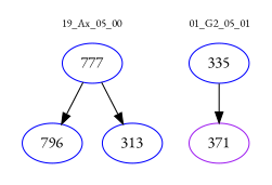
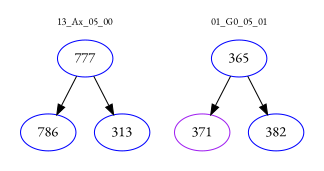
  digraph {
    fontname="EB Garamond"
    node [color=blue fontname="EB Garamond"]
    edge [color=black fontname="EB Garamond"]
    n1 [label=777]
-   n2 [label=796]
+   n2 [label=786]
    n3 [label=313]
-   n4 [label=335]
+   n4 [label=365]
    n5 [color=purple label=371]
+   n6 [label=382]
    subgraph cluster_1 {
      color=white
      fontsize=10
-     label="19_Ax_05_00"
+     label="13_Ax_05_00"
      n1
      n2
      n3
    }
    subgraph cluster_2 {
      color=white
      fontsize=10
-     label="01_G2_05_01"
+     label="01_G0_05_01"
      n4
      n5
+     n6
    }
    n1 -> n2
    n1 -> n3
    n4 -> n5
+   n4 -> n6
  }
